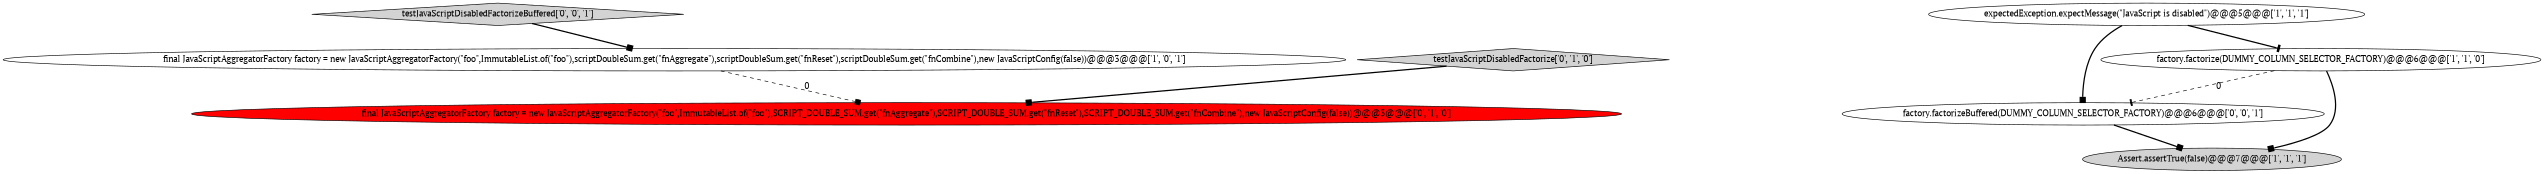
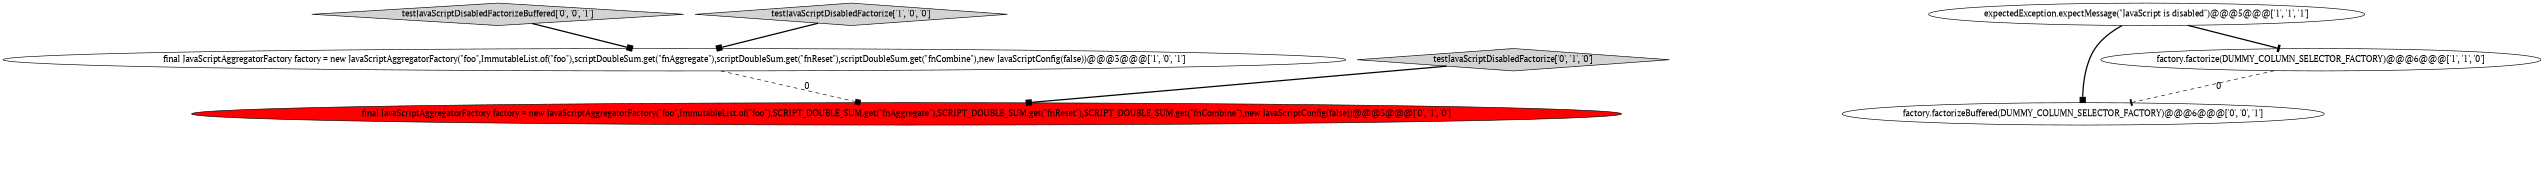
  digraph {
    fontname="PT Serif"
    node [fillcolor=lightgray fontname="PT Serif" shape=ellipse style=filled]
    edge [arrowhead=box fontname="PT Serif" style=bold]
    n1 [fillcolor=red label="final JavaScriptAggregatorFactory factory = new JavaScriptAggregatorFactory(\"foo\",ImmutableList.of(\"foo\"),SCRIPT_DOUBLE_SUM.get(\"fnAggregate\"),SCRIPT_DOUBLE_SUM.get(\"fnReset\"),SCRIPT_DOUBLE_SUM.get(\"fnCombine\"),new JavaScriptConfig(false))@@@3@@@['0', '1', '0']"]
    n2 [label="testJavaScriptDisabledFactorizeBuffered['0', '0', '1']" shape=diamond]
    n3 [fillcolor=white label="final JavaScriptAggregatorFactory factory = new JavaScriptAggregatorFactory(\"foo\",ImmutableList.of(\"foo\"),scriptDoubleSum.get(\"fnAggregate\"),scriptDoubleSum.get(\"fnReset\"),scriptDoubleSum.get(\"fnCombine\"),new JavaScriptConfig(false))@@@3@@@['1', '0', '1']"]
-   n4 [label="Assert.assertTrue(false)@@@7@@@['1', '1', '1']"]
    n5 [label="testJavaScriptDisabledFactorize['0', '1', '0']" shape=diamond]
+   n6 [label="testJavaScriptDisabledFactorize['1', '0', '0']" shape=diamond]
    n7 [fillcolor=white label="expectedException.expectMessage(\"JavaScript is disabled\")@@@5@@@['1', '1', '1']"]
    n8 [fillcolor=white label="factory.factorizeBuffered(DUMMY_COLUMN_SELECTOR_FACTORY)@@@6@@@['0', '0', '1']"]
    n9 [fillcolor=white label="factory.factorize(DUMMY_COLUMN_SELECTOR_FACTORY)@@@6@@@['1', '1', '0']"]
    n2 -> n3
    n3 -> n1 [label=0 style=dashed]
    n5 -> n1
+   n6 -> n3
    n7 -> n8
    n7 -> n9 [arrowhead=tee]
-   n8 -> n4
-   n9 -> n4
    n9 -> n8 [arrowhead=tee label=0 style=dashed]
  }
